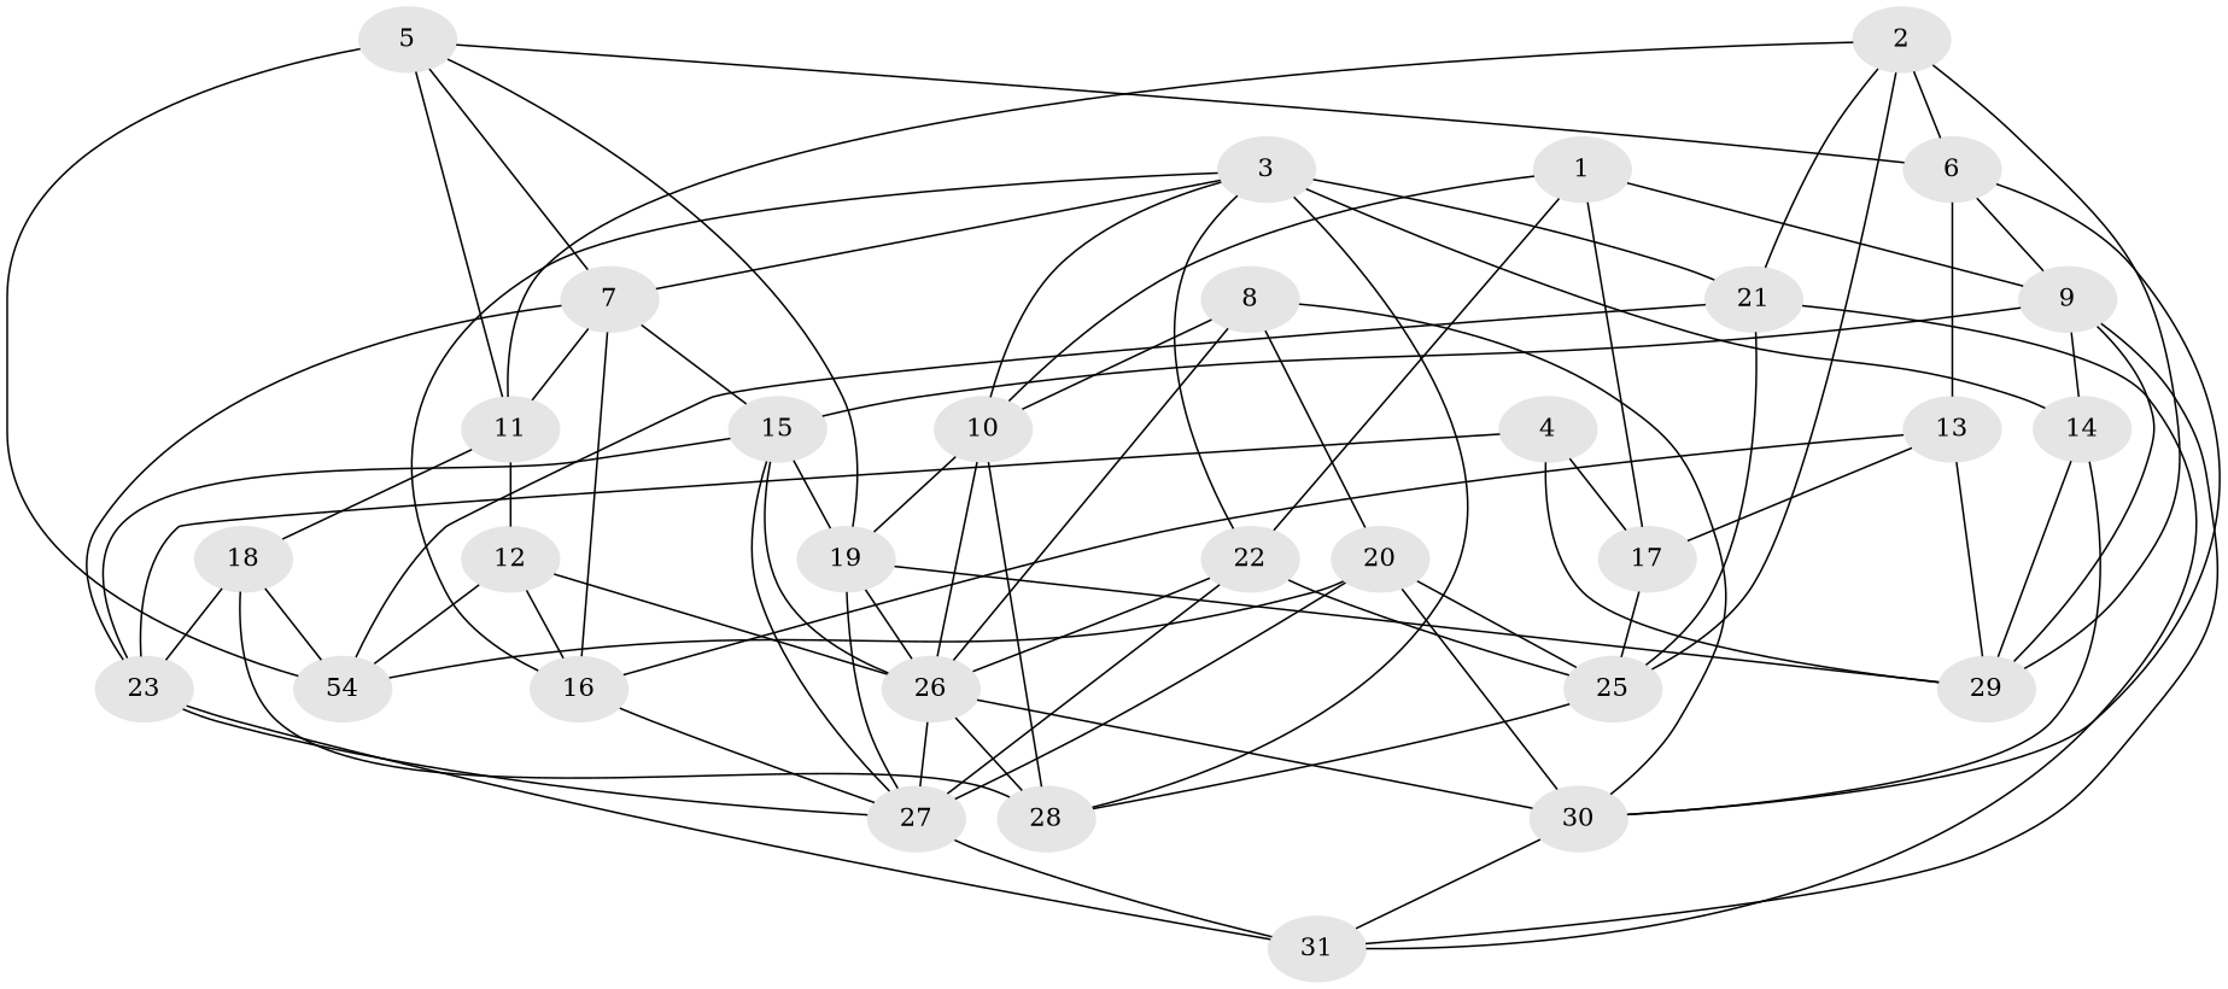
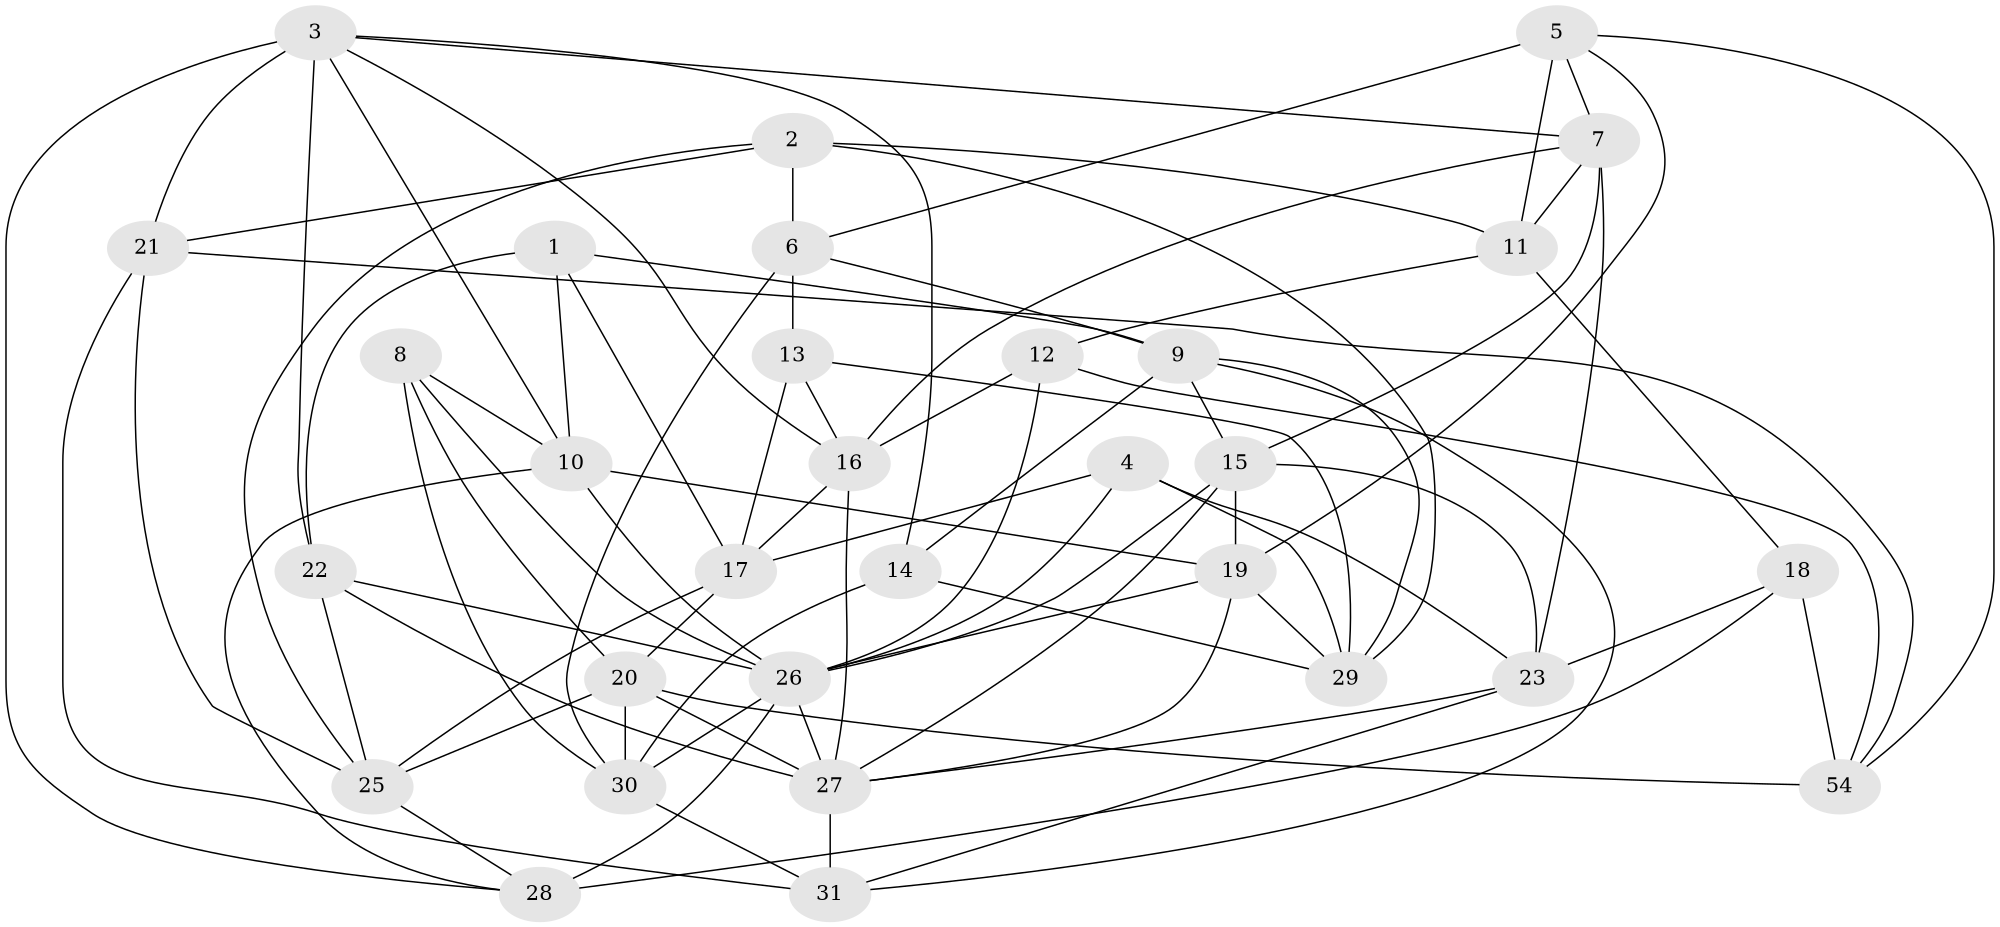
  graph {
    node [color=gray90 style=filled]
    edge [weight=1.0]
    1
    9
    10
    17
    22
    29
    14
    15
    31
    28
    26
    19
    25
    20
    27
    2
    6
    11
    21
    13
    30
    12
    18
    n24 [label=54]
    3
    7
    16
    23
    4
    5
    8
    1 -- 9
    1 -- 10
    1 -- 17
    1 -- 22
    9 -- 29
    9 -- 14
    9 -- 15
    9 -- 31
    10 -- 28
    10 -- 26
    10 -- 19
    17 -- 25
+   17 -- 20
    22 -- 26
    22 -- 25
    22 -- 27 [weight=2.0]
    14 -- 29
    14 -- 30
    15 -- 26
    15 -- 19
    15 -- 27
    15 -- 23
    26 -- 28
    26 -- 27
    26 -- 30
    19 -- 29
    19 -- 26
    19 -- 27
    25 -- 28
    20 -- 25
    20 -- 27
    20 -- 30
    20 -- n24
    27 -- 31 [weight=2.0]
    2 -- 29
    2 -- 25
    2 -- 6 [weight=2.0]
    2 -- 11
    2 -- 21
    6 -- 9
    6 -- 13
    6 -- 30
    11 -- 12
    11 -- 18
    21 -- 31
    21 -- 25
    21 -- n24
    13 -- 17
    13 -- 29
    13 -- 16
    30 -- 31
    12 -- 26
    12 -- n24
    12 -- 16
    18 -- 28 [weight=2.0]
    18 -- n24 [weight=2.0]
    18 -- 23
    3 -- 10
    3 -- 22
    3 -- 14
    3 -- 28
    3 -- 21 [weight=2.0]
    3 -- 7
    3 -- 16
    7 -- 15
    7 -- 11
    7 -- 16
    7 -- 23
+   16 -- 17
    16 -- 27
    23 -- 31
    23 -- 27
    4 -- 17
    4 -- 29
+   4 -- 26
    4 -- 23
    5 -- 19
    5 -- 6
    5 -- 11 [weight=2.0]
    5 -- n24
    5 -- 7
    8 -- 10
    8 -- 26
    8 -- 20
    8 -- 30
  }
